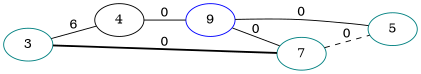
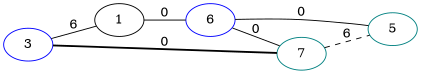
  graph {
    rankdir=LR
    node [color=blue]
    edge [style=solid]
-   4 [color=black]
-   6 [label=9]
+   4 [color=black label=1]
+   6
    5 [color=teal]
-   3 [color=teal]
+   3
    7 [color=teal]
    4 -- 6 [label=0]
    6 -- 7 [label=0]
    5 -- 6 [label=0]
    3 -- 4 [label=6]
    3 -- 7 [label=0 style=bold]
-   7 -- 5 [label=0 style=dashed]
+   7 -- 5 [label=6 style=dashed]
  }
